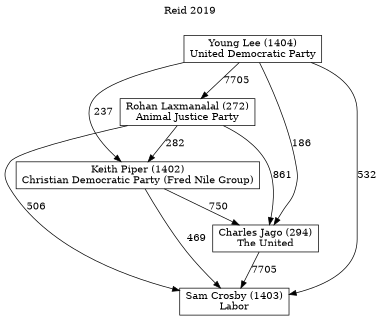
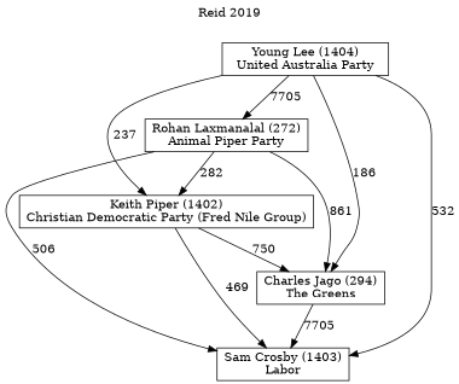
  digraph {
    label="Reid 2019"
    labelloc=t
    mclimit=10
    node [shape=box]
-   n1 [label="Charles Jago (294)\nThe United"]
+   n1 [label="Charles Jago (294)\nThe Greens"]
    n2 [label="Sam Crosby (1403)\nLabor"]
    n3 [label="Keith Piper (1402)\nChristian Democratic Party (Fred Nile Group)"]
-   n4 [label="Rohan Laxmanalal (272)\nAnimal Justice Party"]
-   n5 [label="Young Lee (1404)\nUnited Democratic Party"]
+   n4 [label="Rohan Laxmanalal (272)\nAnimal Piper Party"]
+   n5 [label="Young Lee (1404)\nUnited Australia Party"]
    n1 -> n2 [label=7705]
    n3 -> n1 [label=750]
    n3 -> n2 [label=469]
    n4 -> n1 [label=861]
    n4 -> n2 [label=506]
    n4 -> n3 [label=282]
    n5 -> n1 [label=186]
    n5 -> n2 [label=532]
    n5 -> n3 [label=237]
    n5 -> n4 [label=7705]
  }
